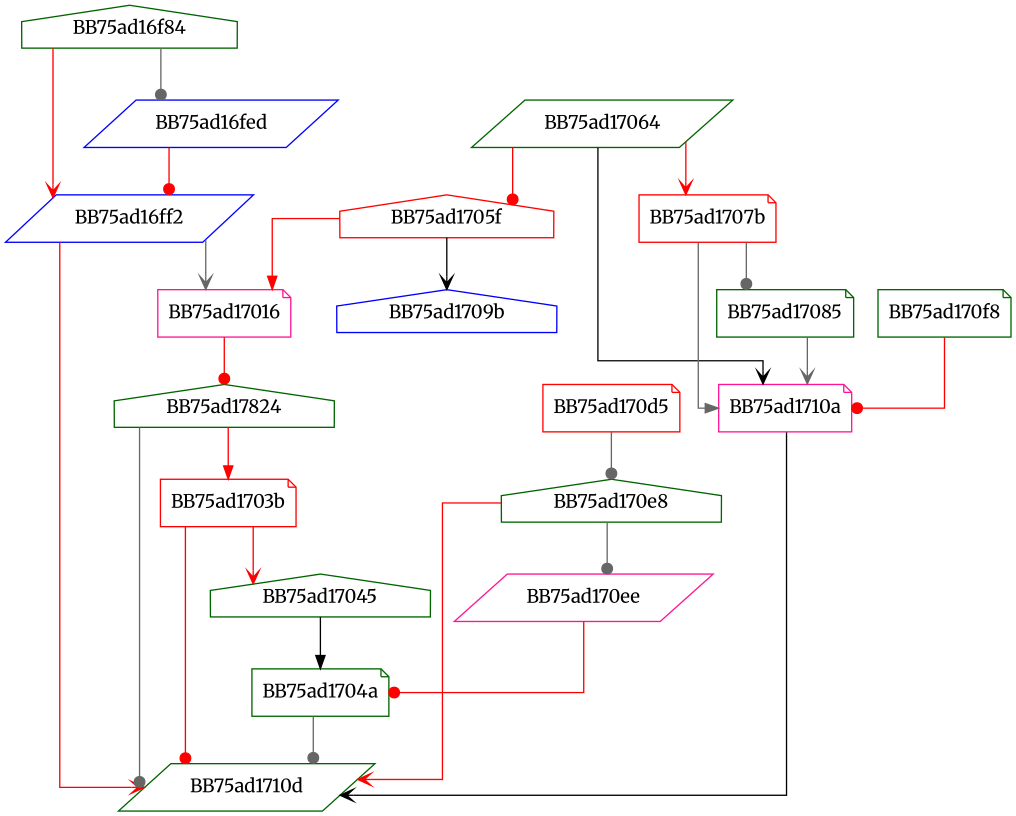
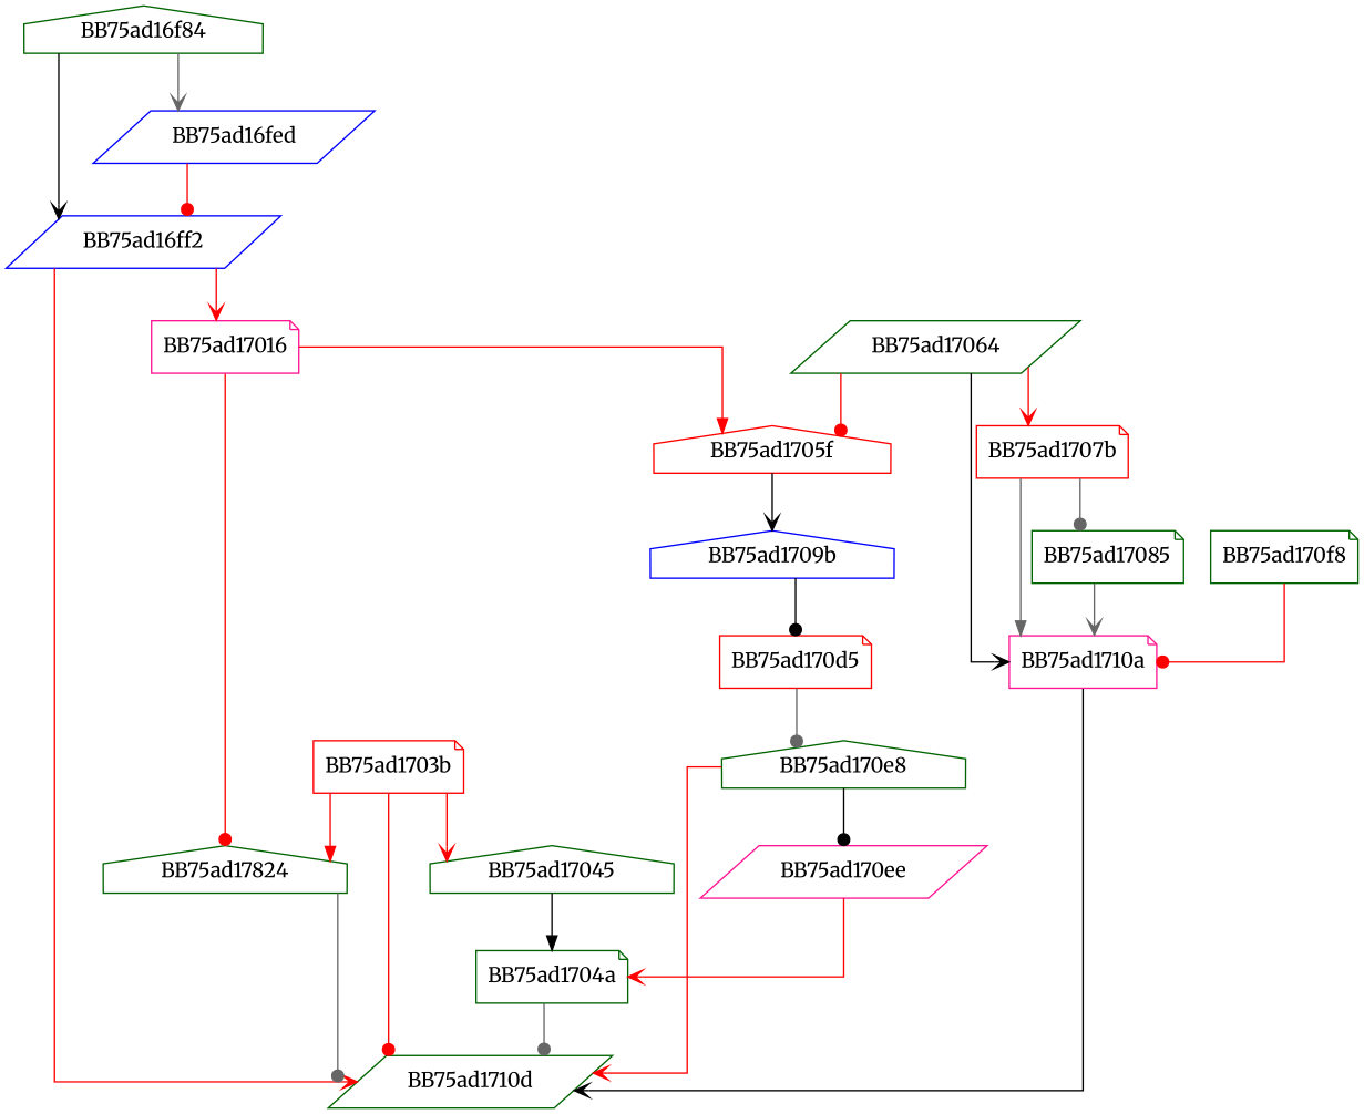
  digraph {
    fontname=Merriweather
    splines=ortho
    node [color=darkgreen fontname=Merriweather shape=note]
    edge [arrowhead=dot color=red fontname=Merriweather]
    BB75ad16f84 [shape=house]
    BB75ad16ff2 [color=blue shape=parallelogram]
    BB75ad16fed [color=blue shape=parallelogram]
    BB75ad1710d [shape=parallelogram]
    BB75ad17016 [color=deeppink]
    BB75ad1705f [color=red shape=house]
    n7 [label=BB75ad17824 shape=house]
    BB75ad1709b [color=blue shape=house]
    BB75ad1703b [color=red]
    BB75ad170d5 [color=red]
    BB75ad17064 [shape=parallelogram]
    BB75ad1710a [color=deeppink]
    BB75ad1707b [color=red]
    BB75ad17045 [shape=house]
    BB75ad1704a
    BB75ad170f8
    BB75ad170e8 [shape=house]
    BB75ad17085
    BB75ad170ee [color=deeppink shape=parallelogram]
-   BB75ad16f84 -> BB75ad16ff2 [arrowhead=vee]
-   BB75ad16f84 -> BB75ad16fed [color=gray40]
+   BB75ad16f84 -> BB75ad16ff2 [arrowhead=vee color=black]
+   BB75ad16f84 -> BB75ad16fed [arrowhead=vee color=gray40]
    BB75ad16ff2 -> BB75ad1710d [arrowhead=vee]
-   BB75ad16ff2 -> BB75ad17016 [arrowhead=vee color=gray40]
+   BB75ad16ff2 -> BB75ad17016 [arrowhead=vee]
    BB75ad16fed -> BB75ad16ff2
-   BB75ad1705f -> BB75ad17016 [arrowhead=normal]
+   BB75ad17016 -> BB75ad1705f [arrowhead=normal]
    BB75ad17016 -> n7
    BB75ad1705f -> BB75ad1709b [arrowhead=vee color=black]
    n7 -> BB75ad1710d [color=gray40]
-   n7 -> BB75ad1703b [arrowhead=normal]
+   BB75ad1703b -> n7 [arrowhead=normal]
+   BB75ad1709b -> BB75ad170d5 [color=black]
    BB75ad1703b -> BB75ad1710d
    BB75ad1703b -> BB75ad17045 [arrowhead=vee]
    BB75ad170d5 -> BB75ad170e8 [color=gray40]
    BB75ad17064 -> BB75ad1705f
    BB75ad17064 -> BB75ad1710a [arrowhead=vee color=black]
    BB75ad17064 -> BB75ad1707b [arrowhead=vee]
    BB75ad1710a -> BB75ad1710d [arrowhead=vee color=black]
    BB75ad1707b -> BB75ad1710a [arrowhead=normal color=gray40]
    BB75ad1707b -> BB75ad17085 [color=gray40]
    BB75ad17045 -> BB75ad1704a [arrowhead=normal color=black]
    BB75ad1704a -> BB75ad1710d [color=gray40]
    BB75ad170f8 -> BB75ad1710a
    BB75ad170e8 -> BB75ad1710d [arrowhead=vee]
-   BB75ad170e8 -> BB75ad170ee [color=gray40]
+   BB75ad170e8 -> BB75ad170ee [color=black]
    BB75ad17085 -> BB75ad1710a [arrowhead=vee color=gray40]
-   BB75ad170ee -> BB75ad1704a
+   BB75ad170ee -> BB75ad1704a [arrowhead=vee]
  }
